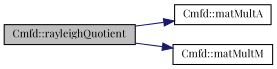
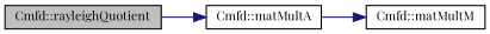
  digraph {
    fontname="Playfair Display"
    rankdir=LR
    node [color=black fillcolor=white fontname="Playfair Display" fontsize=10 shape=record style=filled]
    edge [color=midnightblue fontname="Playfair Display" fontsize=10 labelfontname=Helvetica labelfontsize=10 style=solid]
    n1 [fillcolor=grey75 fontcolor=black height=0.2 label="Cmfd::rayleighQuotient" width=0.4]
    n2 [height=0.2 label="Cmfd::matMultA" width=0.4]
    n3 [height=0.2 label="Cmfd::matMultM" width=0.4]
    n1 -> n2
-   n1 -> n3
+   n2 -> n3
  }
